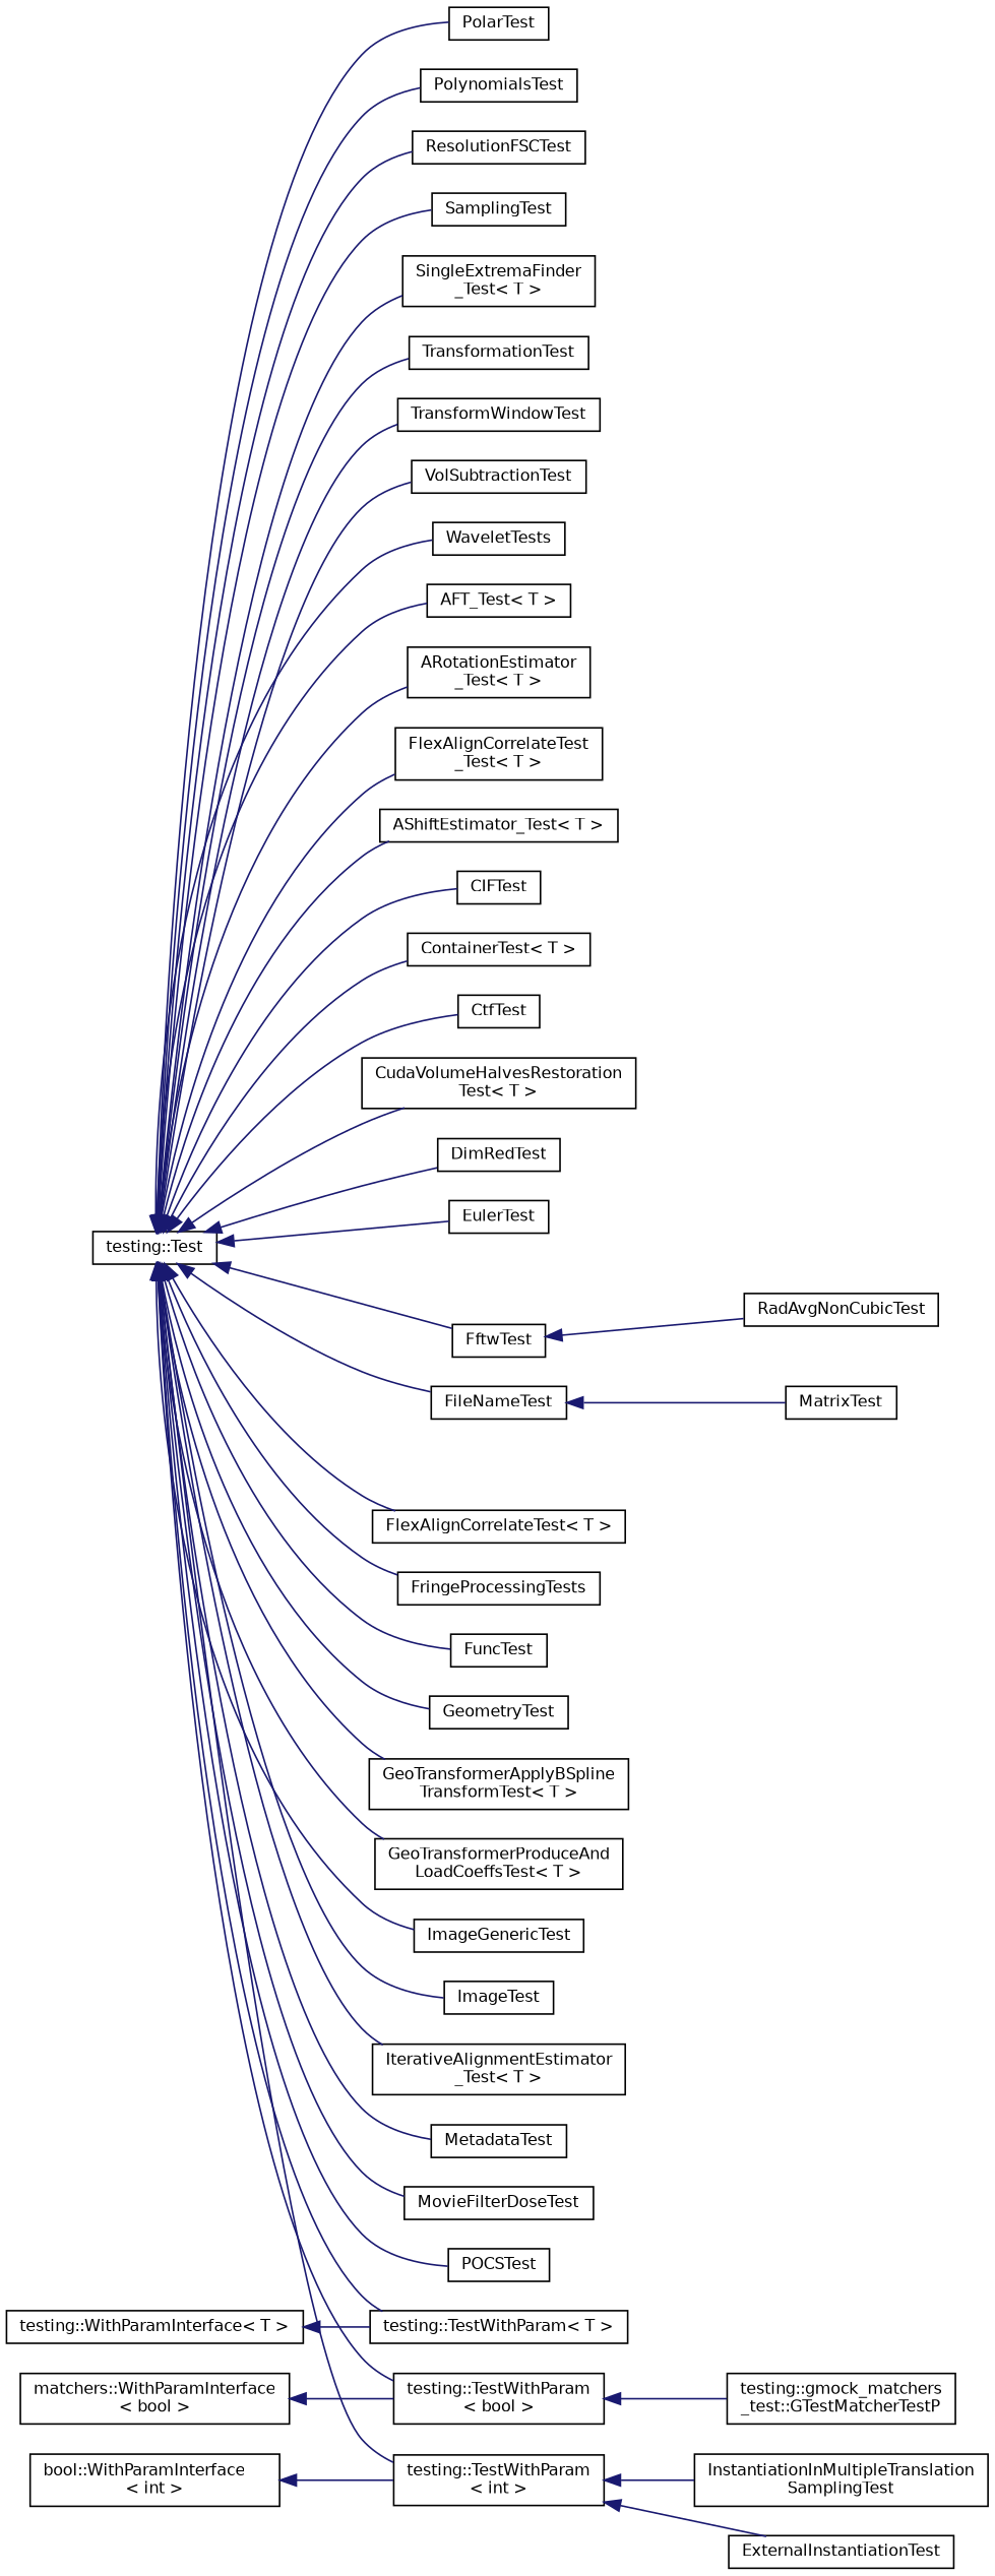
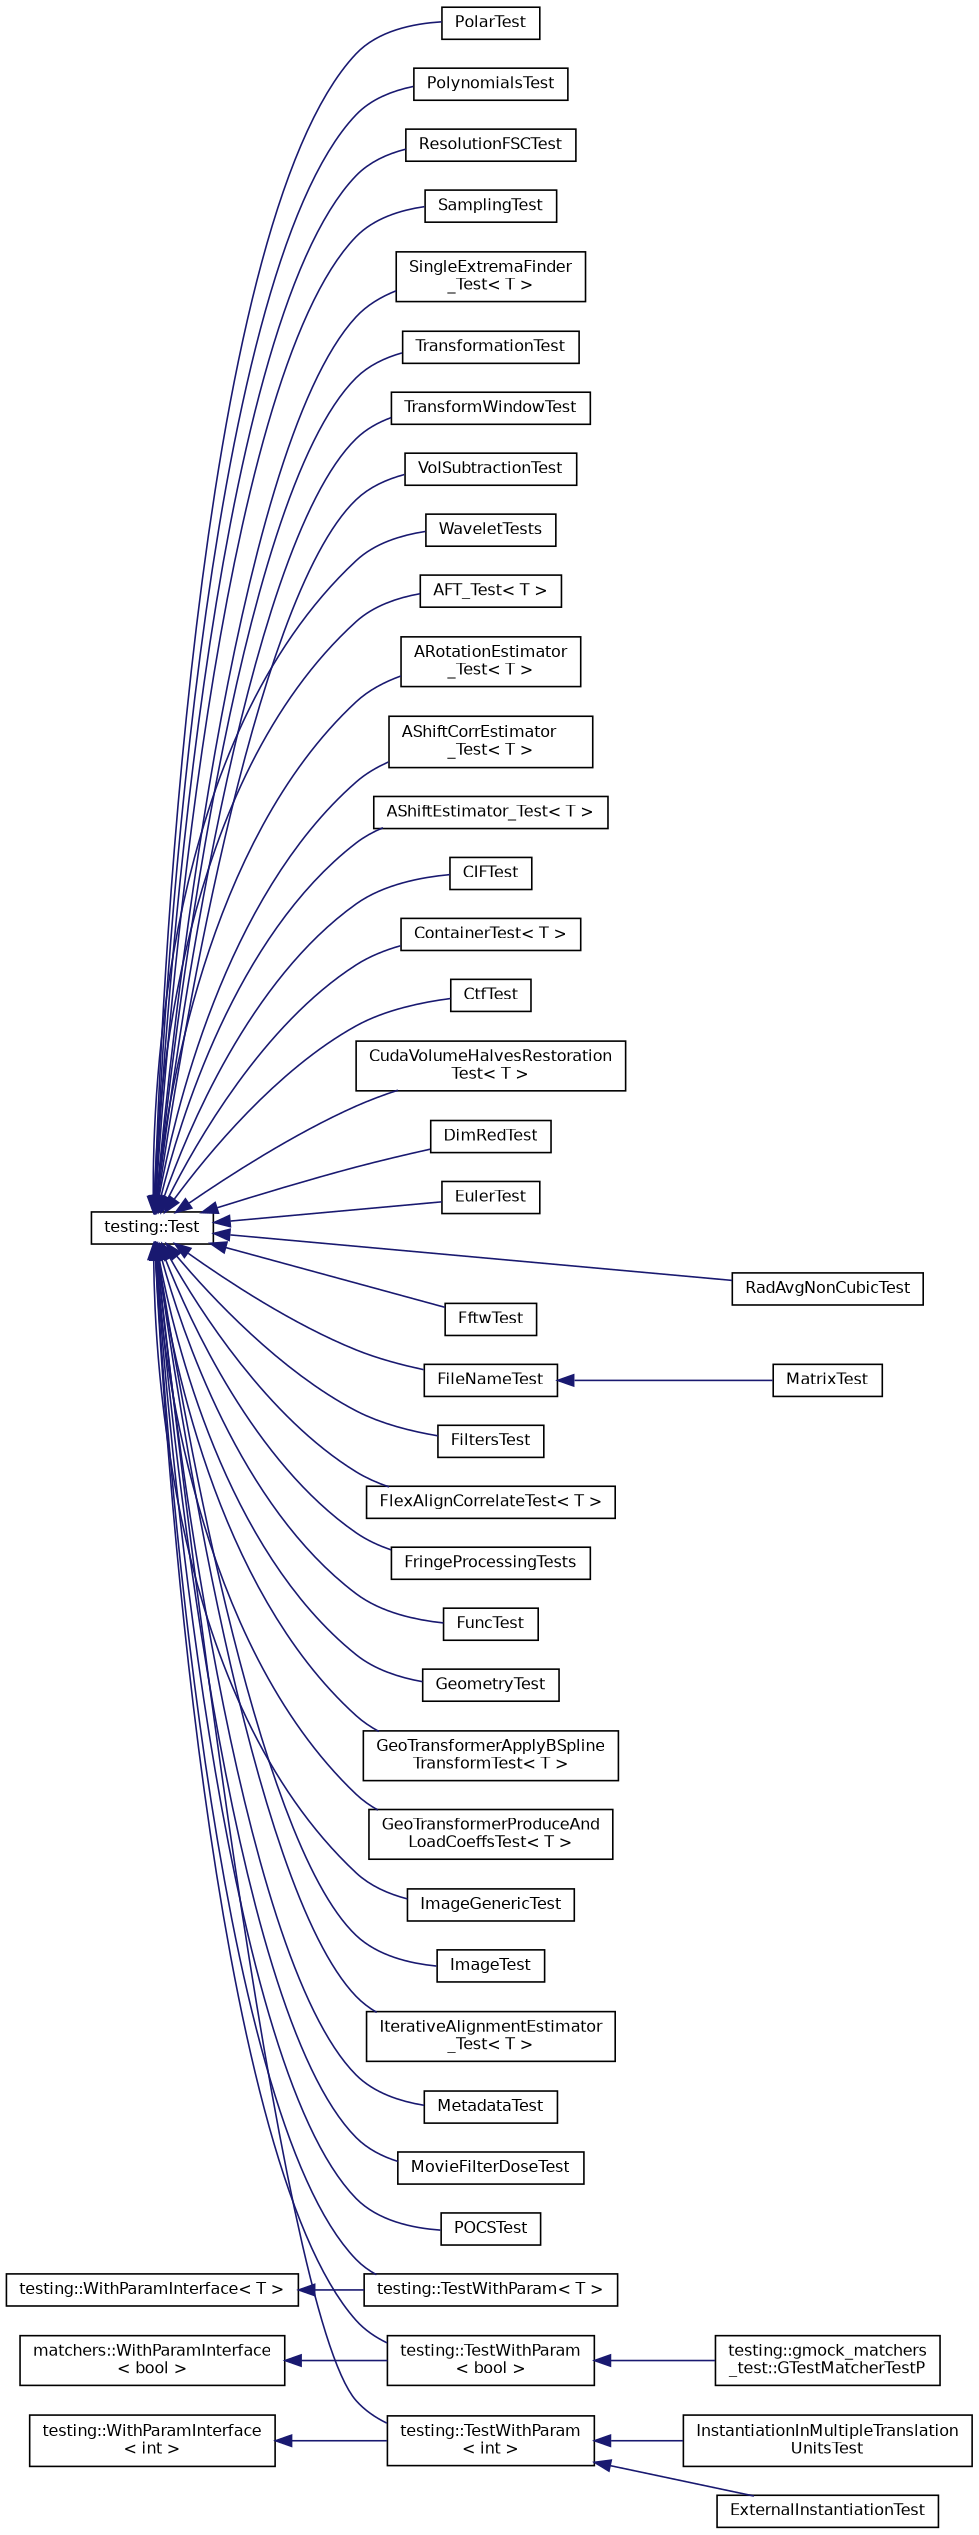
  digraph {
    rankdir=LR
    node [color=black fillcolor=white fontname=Helvetica fontsize=10 shape=record style=filled]
    edge [color=midnightblue dir=back fontname=Helvetica fontsize=10 labelfontname=Helvetica labelfontsize=10 style=solid]
    n1 [height=0.2 label="testing::Test" width=0.4]
    n2 [height=0.2 label="AFT_Test\< T \>" width=0.4]
    n3 [height=0.2 label="ARotationEstimator\l_Test\< T \>" width=0.4]
-   n4 [height=0.2 label="FlexAlignCorrelateTest\l_Test\< T \>" width=0.4]
+   n4 [height=0.2 label="AShiftCorrEstimator\l_Test\< T \>" width=0.4]
    n5 [height=0.2 label="AShiftEstimator_Test\< T \>" width=0.4]
    n6 [height=0.2 label=CIFTest width=0.4]
    n7 [height=0.2 label="ContainerTest\< T \>" width=0.4]
    n8 [height=0.2 label=CtfTest width=0.4]
    n9 [height=0.2 label="CudaVolumeHalvesRestoration\lTest\< T \>" width=0.4]
    n10 [height=0.2 label=DimRedTest width=0.4]
    n11 [height=0.2 label=EulerTest width=0.4]
    n12 [height=0.2 label=FftwTest width=0.4]
    n13 [height=0.2 label=FileNameTest width=0.4]
+   n14 [height=0.2 label=FiltersTest width=0.4]
    n15 [height=0.2 label="FlexAlignCorrelateTest\< T \>" width=0.4]
    n16 [height=0.2 label=FringeProcessingTests width=0.4]
    n17 [height=0.2 label=FuncTest width=0.4]
    n18 [height=0.2 label=GeometryTest width=0.4]
    n19 [height=0.2 label="GeoTransformerApplyBSpline\lTransformTest\< T \>" width=0.4]
    n20 [height=0.2 label="GeoTransformerProduceAnd\lLoadCoeffsTest\< T \>" width=0.4]
    n21 [height=0.2 label=ImageGenericTest width=0.4]
    n22 [height=0.2 label=ImageTest width=0.4]
    n23 [height=0.2 label="IterativeAlignmentEstimator\l_Test\< T \>" width=0.4]
    n24 [height=0.2 label=MetadataTest width=0.4]
    n25 [height=0.2 label=MovieFilterDoseTest width=0.4]
    n26 [height=0.2 label=POCSTest width=0.4]
    n27 [height=0.2 label=PolarTest width=0.4]
    n28 [height=0.2 label=PolynomialsTest width=0.4]
    n29 [height=0.2 label=RadAvgNonCubicTest width=0.4]
    n30 [height=0.2 label=ResolutionFSCTest width=0.4]
    n31 [height=0.2 label=SamplingTest width=0.4]
    n32 [height=0.2 label="SingleExtremaFinder\l_Test\< T \>" width=0.4]
    n33 [height=0.2 label="testing::TestWithParam\< T \>" width=0.4]
    n34 [height=0.2 label="testing::TestWithParam\l\< bool \>" width=0.4]
    n35 [height=0.2 label="testing::TestWithParam\l\< int \>" width=0.4]
    n36 [height=0.2 label=TransformationTest width=0.4]
    n37 [height=0.2 label=TransformWindowTest width=0.4]
    n38 [height=0.2 label=VolSubtractionTest width=0.4]
    n39 [height=0.2 label=WaveletTests width=0.4]
    n40 [height=0.2 label=MatrixTest width=0.4]
    n41 [height=0.2 label="testing::gmock_matchers\l_test::GTestMatcherTestP" width=0.4]
    n42 [height=0.2 label=ExternalInstantiationTest width=0.4]
-   n43 [height=0.2 label="InstantiationInMultipleTranslation\lSamplingTest" width=0.4]
+   n43 [height=0.2 label="InstantiationInMultipleTranslation\lUnitsTest" width=0.4]
    n44 [height=0.2 label="testing::WithParamInterface\< T \>" width=0.4]
    n45 [height=0.2 label="matchers::WithParamInterface\l\< bool \>" width=0.4]
-   n46 [height=0.2 label="bool::WithParamInterface\l\< int \>" width=0.4]
+   n46 [height=0.2 label="testing::WithParamInterface\l\< int \>" width=0.4]
    n1 -> n2
    n1 -> n3
    n1 -> n4
    n1 -> n5
    n1 -> n6
    n1 -> n7
    n1 -> n8
    n1 -> n9
    n1 -> n10
    n1 -> n11
    n1 -> n12
    n1 -> n13
+   n1 -> n14
    n1 -> n15
    n1 -> n16
    n1 -> n17
    n1 -> n18
    n1 -> n19
    n1 -> n20
    n1 -> n21
    n1 -> n22
    n1 -> n23
    n1 -> n24
    n1 -> n25
    n1 -> n26
    n1 -> n27
    n1 -> n28
-   n12 -> n29
+   n1 -> n29
    n1 -> n30
    n1 -> n31
    n1 -> n32
    n1 -> n33
    n1 -> n34
    n1 -> n35
    n1 -> n36
    n1 -> n37
    n1 -> n38
    n1 -> n39
    n13 -> n40
    n34 -> n41
    n35 -> n42
    n35 -> n43
    n44 -> n33
    n45 -> n34
    n46 -> n35
  }
